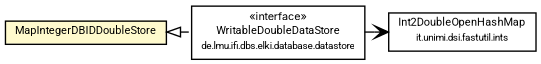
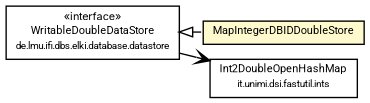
  digraph {
    fontname=Inter
    nodesep=0.15
    rankdir=LR
    ranksep=0.25
    node [fontcolor=black fontname=Inter fontsize=8 margin=0 shape=plaintext]
    edge [color=black fontname=Inter fontsize=7 labelfontname=Roboto labelfontsize=7]
    n1 [height=0 label=<<table title="de.lmu.ifi.dbs.elki.database.datastore.memory.MapIntegerDBIDDoubleStore" border="0" cellborder="1" cellspacing="0" cellpadding="2" bgcolor="lemonChiffon" href="MapIntegerDBIDDoubleStore.html" target="_parent"> 		<tr><td><table border="0" cellspacing="0" cellpadding="1"> 		<tr><td align="center" balign="center"> <font face="Roboto">MapIntegerDBIDDoubleStore</font> </td></tr> 		</table></td></tr> 		</table>> width=0]
    n2 [height=0 label=<<table title="it.unimi.dsi.fastutil.ints.Int2DoubleOpenHashMap" border="0" cellborder="1" cellspacing="0" cellpadding="2" href="http://docs.oracle.com/javase/7/docs/api/it/unimi/dsi/fastutil/ints/Int2DoubleOpenHashMap.html" target="_parent"> 		<tr><td><table border="0" cellspacing="0" cellpadding="1"> 		<tr><td align="center" balign="center"> <font face="Roboto">Int2DoubleOpenHashMap</font> </td></tr> 		<tr><td align="center" balign="center"> <font face="Roboto" point-size="7.0">it.unimi.dsi.fastutil.ints</font> </td></tr> 		</table></td></tr> 		</table>> width=0]
    n3 [height=0 label=<<table title="de.lmu.ifi.dbs.elki.database.datastore.WritableDoubleDataStore" border="0" cellborder="1" cellspacing="0" cellpadding="2" href="../WritableDoubleDataStore.html" target="_parent"> 		<tr><td><table border="0" cellspacing="0" cellpadding="1"> 		<tr><td align="center" balign="center"> &#171;interface&#187; </td></tr> 		<tr><td align="center" balign="center"> <font face="Roboto">WritableDoubleDataStore</font> </td></tr> 		<tr><td align="center" balign="center"> <font face="Roboto" point-size="7.0">de.lmu.ifi.dbs.elki.database.datastore</font> </td></tr> 		</table></td></tr> 		</table>> width=0]
-   n1 -> n3 [arrowtail=empty dir=back style=dashed weight=9]
+   n3 -> n1 [arrowtail=empty dir=back style=dashed weight=9]
    n3 -> n2 [arrowhead=open weight=1]
  }
